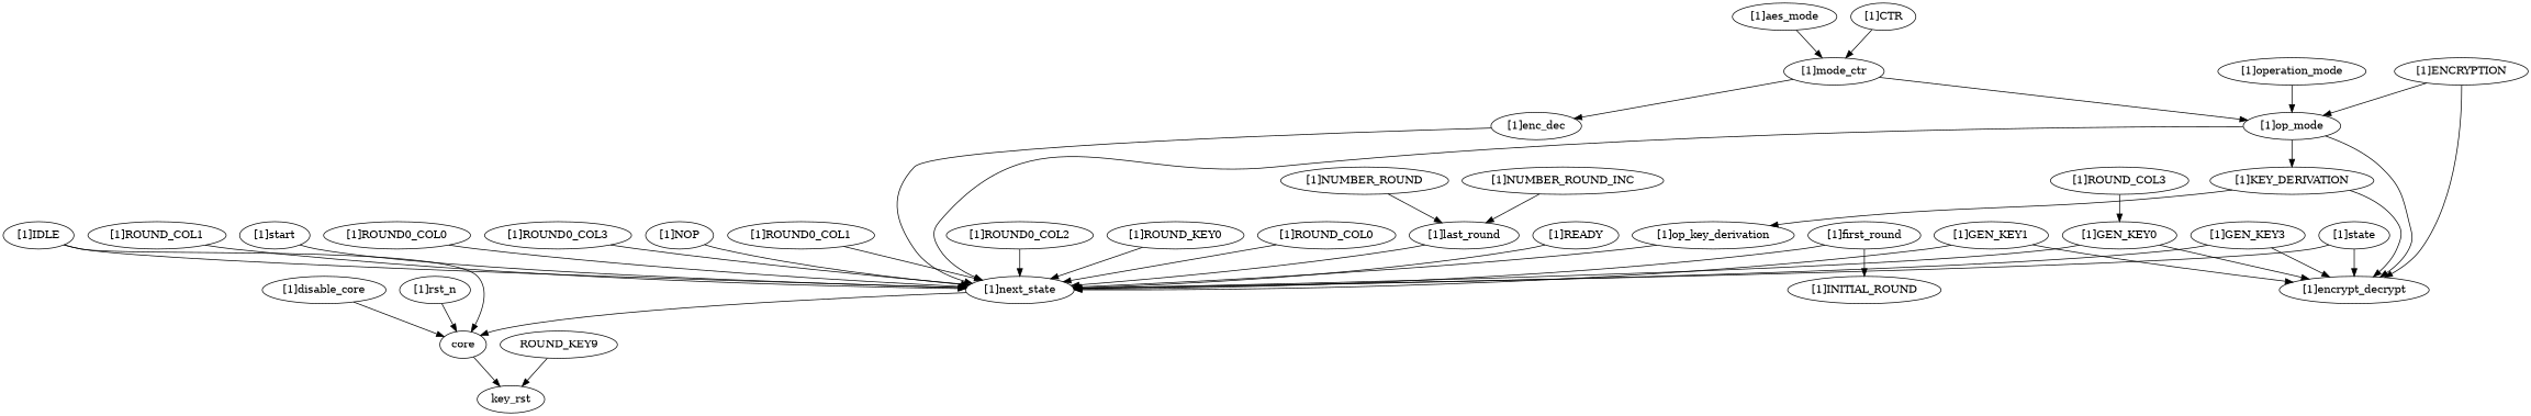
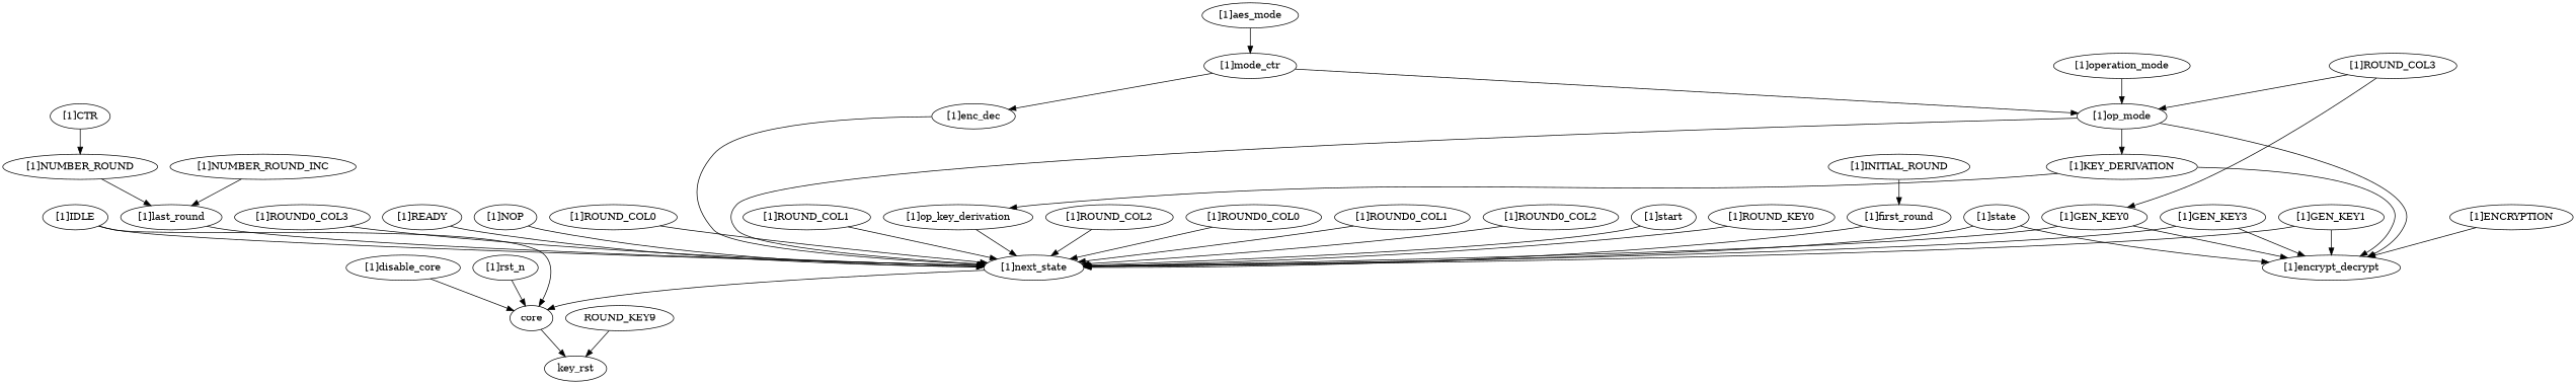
  strict digraph {
    node [complexity=13 importance=0.287776310937 rank=0.0221366393029]
    "[1]ROUND_COL1"
    "[1]next_state" [complexity=5 importance=0.140229657311 rank=0.0280459314623]
    n3 [complexity=3 importance=0.0614358217267 label=core rank=0.0204786072422]
    n4 [complexity=0 importance=0.00818447459228 label=key_rst rank=0.0]
    "[1]ROUND_COL0" [complexity=17 importance=0.428005968249 rank=0.0251768216617]
    "[1]ROUND_COL3" [complexity=17 importance=0.428005968249 rank=0.0251768216617]
    "[1]GEN_KEY0" [complexity=63 importance=1.72307424914 rank=0.027350384907]
+   "[1]ROUND_COL2"
    "[1]ROUND0_COL0" [complexity=11 rank=0.0261614828125]
    "[1]ROUND0_COL1"
    "[1]ROUND0_COL2"
    "[1]start" [complexity=6 importance=0.848694940182 rank=0.141449156697]
    "[1]ROUND_KEY0" [complexity=21 importance=0.56823562556 rank=0.0270588393124]
    "[1]aes_mode" [complexity=19 importance=0.182978241007 rank=0.00963043373721]
    "[1]mode_ctr" [complexity=16 importance=0.175661244692 rank=0.0109788277933]
    "[1]op_mode" [complexity=12 importance=0.16285676816 rank=0.0135713973467]
    "[1]enc_dec" [complexity=47 importance=1.69893947957 rank=0.0361476485014]
    "[1]encrypt_decrypt" [complexity=50 importance=1.71575725283 rank=0.0343151450565]
    "[1]KEY_DERIVATION" [complexity=12 importance=0.156911972345 rank=0.0130759976955]
    "[1]first_round" [complexity=6 importance=0.291806214545 rank=0.0486343690908]
    "[1]op_key_derivation" [complexity=9 importance=0.149594976031 rank=0.0166216640034]
    "[1]operation_mode" [complexity=16 importance=0.170173764475 rank=0.0106358602797]
    "[1]last_round" [complexity=12 importance=0.71859238672 rank=0.0598826988934]
    "[1]IDLE" [complexity=11 importance=0.428005968249 rank=0.0389096334771]
    n25 [complexity=3 importance=0.015501470907 label=ROUND_KEY9 rank=0.00516715696901]
    "[1]disable_core" [complexity=4 importance=0.130188639768 rank=0.0325471599421]
    "[1]ROUND0_COL3" [complexity=15 importance=0.428005968249 rank=0.0285337312166]
    "[1]READY" [complexity=15 importance=0.428005968249 rank=0.0285337312166]
    "[1]rst_n" [complexity=4 importance=0.191624461495 rank=0.0479061153737]
    "[1]INITIAL_ROUND" [complexity=9 importance=0.299123210859 rank=0.0332359123177]
    "[1]NUMBER_ROUND" [complexity=17 importance=0.725909383035 rank=0.0427005519432]
    "[1]CTR" [complexity=19 importance=0.182978241007 rank=0.00963043373721]
    "[1]NUMBER_ROUND_INC" [complexity=17 importance=0.725909383035 rank=0.0427005519432]
    "[1]NOP" [complexity=9 importance=0.147546653626 rank=0.0163940726251]
    "[1]state" [complexity=63 importance=1.76900859996 rank=0.0280795015867]
    "[1]ENCRYPTION" [complexity=16 importance=0.170173764475 rank=0.0106358602797]
    "[1]GEN_KEY1" [complexity=63 importance=1.72307424914 rank=0.027350384907]
    "[1]GEN_KEY3" [complexity=63 importance=1.72307424914 rank=0.027350384907]
    "[1]ROUND_COL1" -> "[1]next_state"
    "[1]next_state" -> n3
    n3 -> n4
    "[1]ROUND_COL0" -> "[1]next_state"
    "[1]ROUND_COL3" -> "[1]GEN_KEY0"
    "[1]GEN_KEY0" -> "[1]next_state"
    "[1]GEN_KEY0" -> "[1]encrypt_decrypt"
+   "[1]ROUND_COL2" -> "[1]next_state"
    "[1]ROUND0_COL0" -> "[1]next_state"
    "[1]ROUND0_COL1" -> "[1]next_state"
    "[1]ROUND0_COL2" -> "[1]next_state"
    "[1]start" -> "[1]next_state"
    "[1]ROUND_KEY0" -> "[1]next_state"
    "[1]aes_mode" -> "[1]mode_ctr"
    "[1]mode_ctr" -> "[1]op_mode"
    "[1]mode_ctr" -> "[1]enc_dec"
    "[1]op_mode" -> "[1]next_state"
    "[1]op_mode" -> "[1]encrypt_decrypt"
    "[1]op_mode" -> "[1]KEY_DERIVATION"
    "[1]enc_dec" -> "[1]next_state"
    "[1]KEY_DERIVATION" -> "[1]encrypt_decrypt"
    "[1]KEY_DERIVATION" -> "[1]op_key_derivation"
    "[1]first_round" -> "[1]next_state"
    "[1]op_key_derivation" -> "[1]next_state"
    "[1]operation_mode" -> "[1]op_mode"
    "[1]last_round" -> "[1]next_state"
    "[1]IDLE" -> "[1]next_state"
    "[1]IDLE" -> n3
    n25 -> n4
    "[1]disable_core" -> n3
    "[1]ROUND0_COL3" -> "[1]next_state"
    "[1]READY" -> "[1]next_state"
    "[1]rst_n" -> n3
-   "[1]first_round" -> "[1]INITIAL_ROUND"
+   "[1]INITIAL_ROUND" -> "[1]first_round"
    "[1]NUMBER_ROUND" -> "[1]last_round"
-   "[1]CTR" -> "[1]mode_ctr"
+   "[1]CTR" -> "[1]NUMBER_ROUND"
    "[1]NUMBER_ROUND_INC" -> "[1]last_round"
    "[1]NOP" -> "[1]next_state"
    "[1]state" -> "[1]next_state"
    "[1]state" -> "[1]encrypt_decrypt"
-   "[1]ENCRYPTION" -> "[1]op_mode"
+   "[1]ROUND_COL3" -> "[1]op_mode"
    "[1]ENCRYPTION" -> "[1]encrypt_decrypt"
    "[1]GEN_KEY1" -> "[1]next_state"
    "[1]GEN_KEY1" -> "[1]encrypt_decrypt"
    "[1]GEN_KEY3" -> "[1]next_state"
    "[1]GEN_KEY3" -> "[1]encrypt_decrypt"
  }
